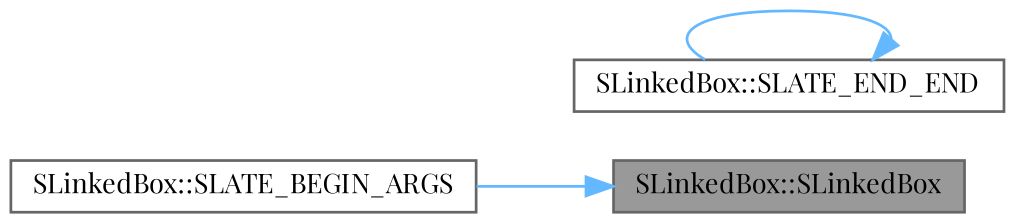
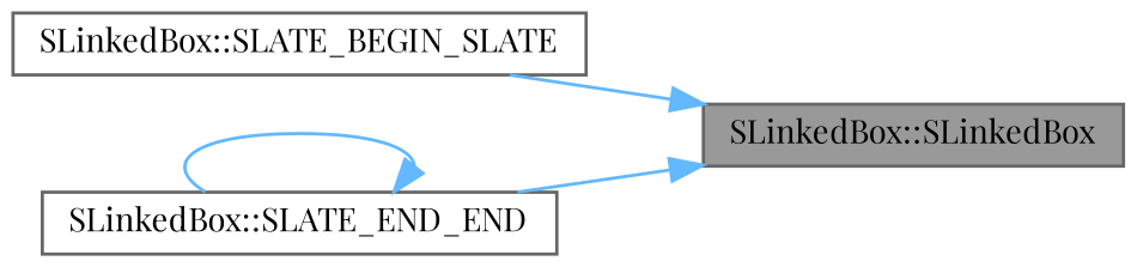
  digraph {
    fontname="Playfair Display"
    rankdir=RL
    node [color=grey40 fillcolor=white fontname="Playfair Display" fontsize=10 shape=box style=filled]
    edge [color=steelblue1 dir=back fontname="Playfair Display" fontsize=10 labelfontname=Helvetica labelfontsize=10 style=solid]
    n1 [color=gray40 fillcolor=grey60 fontcolor=black height=0.2 label="SLinkedBox::SLinkedBox" width=0.4]
-   n2 [height=0.2 label="SLinkedBox::SLATE_BEGIN_ARGS" width=0.4]
+   n2 [height=0.2 label="SLinkedBox::SLATE_BEGIN_SLATE" width=0.4]
    n3 [height=0.2 label="SLinkedBox::SLATE_END_END" width=0.4]
    n1 -> n2
+   n1 -> n3
    n3 -> n3
  }
